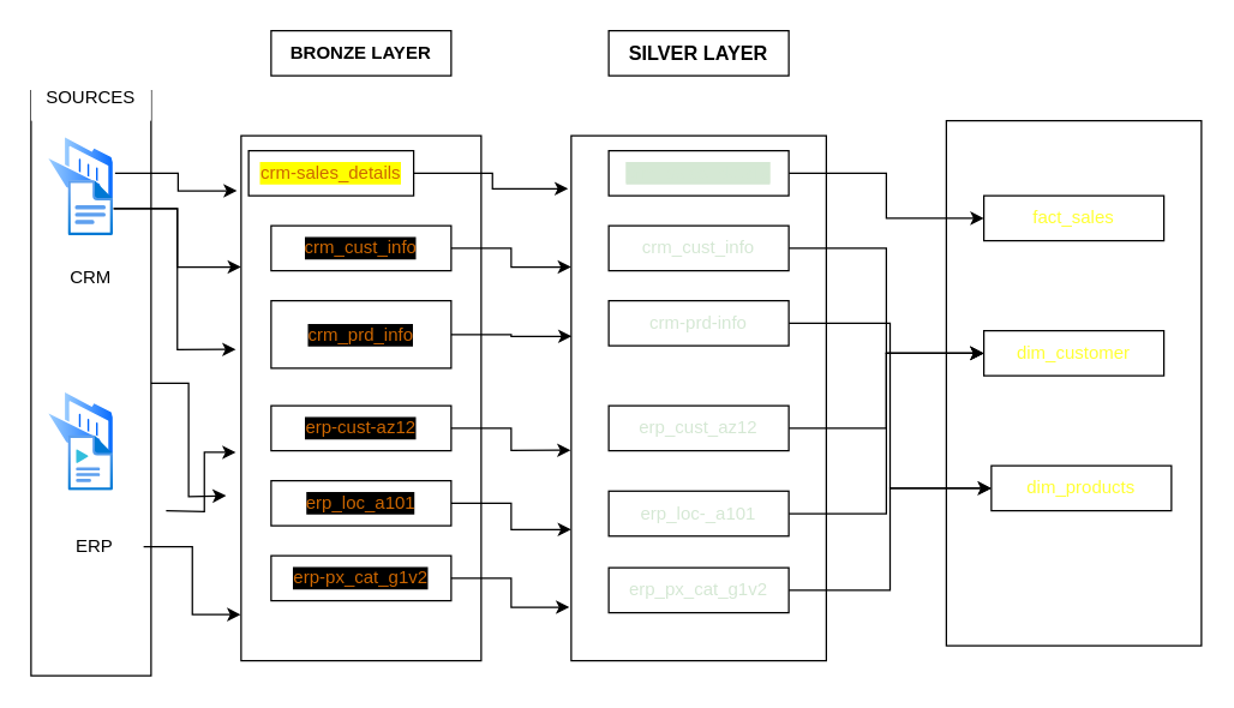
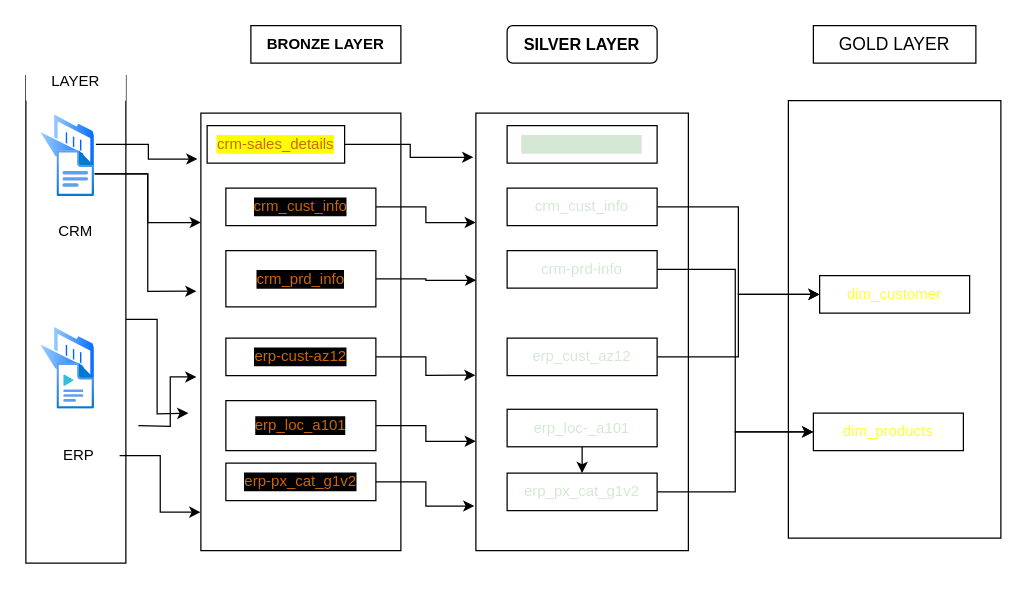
  <mxCell id="0" />
  <mxCell id="1" parent="0" />
  <mxCell id="2" style="edgeStyle=orthogonalEdgeStyle;rounded=0;orthogonalLoop=1;jettySize=auto;html=1;" parent="1" source="3" edge="1"><mxGeometry relative="1" as="geometry"><mxPoint x="150" y="330" as="targetPoint" /></mxGeometry></mxCell>
  <mxCell id="3" value="" style="rounded=0;whiteSpace=wrap;html=1;fillColor=none;" parent="1" vertex="1"><mxGeometry x="20" y="60" width="80" height="390" as="geometry" /></mxCell>
- <mxCell id="4" value="SOURCES" style="rounded=0;whiteSpace=wrap;html=1;strokeColor=none;" parent="1" vertex="1"><mxGeometry x="20" y="50" width="80" height="30" as="geometry" /></mxCell>
+ <mxCell id="4" value="LAYER" style="rounded=0;whiteSpace=wrap;html=1;strokeColor=none;" parent="1" vertex="1"><mxGeometry x="20" y="50" width="80" height="30" as="geometry" /></mxCell>
  <mxCell id="5" value="" style="image;aspect=fixed;perimeter=ellipsePerimeter;html=1;align=center;shadow=0;dashed=0;spacingTop=3;image=img/lib/active_directory/folder_open.svg;" parent="1" vertex="1"><mxGeometry x="30" y="90" width="46" height="50" as="geometry" /></mxCell>
  <mxCell id="6" value="" style="image;aspect=fixed;perimeter=ellipsePerimeter;html=1;align=center;shadow=0;dashed=0;spacingTop=3;image=img/lib/active_directory/folder_open.svg;" parent="1" vertex="1"><mxGeometry x="30" y="260" width="46" height="50" as="geometry" /></mxCell>
  <mxCell id="7" style="edgeStyle=orthogonalEdgeStyle;rounded=0;orthogonalLoop=1;jettySize=auto;html=1;entryX=0;entryY=0.25;entryDx=0;entryDy=0;" parent="1" source="8" target="12" edge="1"><mxGeometry relative="1" as="geometry" /></mxCell>
  <mxCell id="8" value="" style="image;aspect=fixed;html=1;points=[];align=center;fontSize=12;image=img/lib/azure2/general/File.svg;" parent="1" vertex="1"><mxGeometry x="45" y="120" width="30" height="36.96" as="geometry" /></mxCell>
  <mxCell id="9" value="" style="image;aspect=fixed;html=1;points=[];align=center;fontSize=12;image=img/lib/azure2/general/Media_File.svg;" parent="1" vertex="1"><mxGeometry x="45" y="290" width="30" height="36.92" as="geometry" /></mxCell>
  <mxCell id="10" value="CRM" style="rounded=0;whiteSpace=wrap;html=1;strokeColor=none;" parent="1" vertex="1"><mxGeometry x="30" y="170" width="60" height="30" as="geometry" /></mxCell>
  <mxCell id="11" value="ERP" style="rounded=0;whiteSpace=wrap;html=1;strokeColor=none;" parent="1" vertex="1"><mxGeometry x="30" y="350" width="65" height="28" as="geometry" /></mxCell>
  <mxCell id="12" value="" style="rounded=0;whiteSpace=wrap;html=1;fillColor=none;" parent="1" vertex="1"><mxGeometry x="160" y="90" width="160" height="350" as="geometry" /></mxCell>
- <mxCell id="13" value="BRONZE LAYER" style="rounded=0;whiteSpace=wrap;html=1;fontStyle=1;labelBackgroundColor=default;" parent="1" vertex="1"><mxGeometry x="180" y="20" width="120" height="30" as="geometry" /></mxCell>
+ <mxCell id="13" value="BRONZE LAYER" style="rounded=0;whiteSpace=wrap;html=1;fontStyle=1;labelBackgroundColor=default;" parent="1" vertex="1"><mxGeometry x="200" y="20" width="120" height="30" as="geometry" /></mxCell>
  <mxCell id="14" value="crm-sales_details" style="rounded=0;whiteSpace=wrap;html=1;labelBackgroundColor=light-dark(#FFFF00,#000000);fontColor=#CC6600;" parent="1" vertex="1"><mxGeometry x="165" y="100" width="110" height="30" as="geometry" /></mxCell>
  <mxCell id="15" value="crm_prd_info" style="rounded=0;whiteSpace=wrap;html=1;labelBackgroundColor=#000000;fontColor=#CC6600;" parent="1" vertex="1"><mxGeometry x="180" y="200" width="120" height="45" as="geometry" /></mxCell>
  <mxCell id="16" value="erp-cust-az12" style="rounded=0;whiteSpace=wrap;html=1;labelBackgroundColor=#000000;fontColor=#CC6600;" parent="1" vertex="1"><mxGeometry x="180" y="270" width="120" height="30" as="geometry" /></mxCell>
  <mxCell id="17" style="edgeStyle=orthogonalEdgeStyle;rounded=0;orthogonalLoop=1;jettySize=auto;html=1;entryX=0;entryY=0.25;entryDx=0;entryDy=0;" parent="1" source="18" target="26" edge="1"><mxGeometry relative="1" as="geometry" /></mxCell>
  <mxCell id="18" value="crm_cust_info" style="rounded=0;whiteSpace=wrap;html=1;labelBackgroundColor=#000000;fontColor=#CC6600;" parent="1" vertex="1"><mxGeometry x="180" y="150" width="120" height="30" as="geometry" /></mxCell>
  <mxCell id="19" value="erp-px_cat_g1v2" style="rounded=0;whiteSpace=wrap;html=1;labelBackgroundColor=#000000;fontColor=#CC6600;" parent="1" vertex="1"><mxGeometry x="180" y="370" width="120" height="30" as="geometry" /></mxCell>
  <mxCell id="20" style="edgeStyle=orthogonalEdgeStyle;rounded=0;orthogonalLoop=1;jettySize=auto;html=1;entryX=0;entryY=0.75;entryDx=0;entryDy=0;" parent="1" source="21" target="26" edge="1"><mxGeometry relative="1" as="geometry" /></mxCell>
- <mxCell id="21" value="erp_loc_a101" style="rounded=0;whiteSpace=wrap;html=1;labelBackgroundColor=#000000;fontColor=#CC6600;" parent="1" vertex="1"><mxGeometry x="180" y="320" width="120" height="30" as="geometry" /></mxCell>
+ <mxCell id="21" value="erp_loc_a101" style="rounded=0;whiteSpace=wrap;html=1;labelBackgroundColor=#000000;fontColor=#CC6600;" parent="1" vertex="1"><mxGeometry x="180" y="320" width="120" height="40" as="geometry" /></mxCell>
  <mxCell id="22" style="edgeStyle=orthogonalEdgeStyle;rounded=0;orthogonalLoop=1;jettySize=auto;html=1;entryX=-0.022;entryY=0.603;entryDx=0;entryDy=0;entryPerimeter=0;" parent="1" target="12" edge="1"><mxGeometry relative="1" as="geometry"><mxPoint x="110" y="340" as="sourcePoint" /></mxGeometry></mxCell>
  <mxCell id="23" style="edgeStyle=orthogonalEdgeStyle;rounded=0;orthogonalLoop=1;jettySize=auto;html=1;entryX=-0.002;entryY=0.912;entryDx=0;entryDy=0;entryPerimeter=0;" parent="1" source="11" target="12" edge="1"><mxGeometry relative="1" as="geometry" /></mxCell>
  <mxCell id="24" style="edgeStyle=orthogonalEdgeStyle;rounded=0;orthogonalLoop=1;jettySize=auto;html=1;entryX=-0.017;entryY=0.105;entryDx=0;entryDy=0;entryPerimeter=0;" parent="1" source="5" target="12" edge="1"><mxGeometry relative="1" as="geometry" /></mxCell>
  <mxCell id="25" style="edgeStyle=orthogonalEdgeStyle;rounded=0;orthogonalLoop=1;jettySize=auto;html=1;entryX=-0.022;entryY=0.407;entryDx=0;entryDy=0;entryPerimeter=0;" parent="1" source="8" target="12" edge="1"><mxGeometry relative="1" as="geometry" /></mxCell>
  <mxCell id="26" value="" style="rounded=0;whiteSpace=wrap;html=1;fillColor=none;" parent="1" vertex="1"><mxGeometry x="380" y="90" width="170" height="350" as="geometry" /></mxCell>
- <mxCell id="27" value="SILVER LAYER" style="rounded=0;whiteSpace=wrap;html=1;fillColor=none;fontSize=13;fontStyle=1" parent="1" vertex="1"><mxGeometry x="405" y="20" width="120" height="30" as="geometry" /></mxCell>
- <mxCell id="28" style="edgeStyle=orthogonalEdgeStyle;rounded=0;orthogonalLoop=1;jettySize=auto;html=1;entryX=0;entryY=0.5;entryDx=0;entryDy=0;" edge="1" parent="1" source="29" target="46"><mxGeometry relative="1" as="geometry" /></mxCell>
+ <mxCell id="27" value="SILVER LAYER" style="whiteSpace=wrap;html=1;fillColor=none;fontSize=13;fontStyle=1;rounded=1;" parent="1" vertex="1"><mxGeometry x="405" y="20" width="120" height="30" as="geometry" /></mxCell>
  <mxCell id="29" value="&lt;span style=&quot;background-color: light-dark(rgb(213, 232, 212), rgb(0, 0, 0));&quot;&gt;crm_sales_details&lt;/span&gt;" style="rounded=0;whiteSpace=wrap;html=1;labelBackgroundColor=#D5E8D4;fontColor=#D5E8D4;" parent="1" vertex="1"><mxGeometry x="405" y="100" width="120" height="30" as="geometry" /></mxCell>
  <mxCell id="30" style="edgeStyle=orthogonalEdgeStyle;rounded=0;orthogonalLoop=1;jettySize=auto;html=1;entryX=0;entryY=0.5;entryDx=0;entryDy=0;" edge="1" parent="1" source="31" target="47"><mxGeometry relative="1" as="geometry" /></mxCell>
  <mxCell id="31" value="crm_cust_info" style="rounded=0;whiteSpace=wrap;html=1;fontColor=#D5E8D4;" parent="1" vertex="1"><mxGeometry x="405" y="150" width="120" height="30" as="geometry" /></mxCell>
  <mxCell id="32" style="edgeStyle=orthogonalEdgeStyle;rounded=0;orthogonalLoop=1;jettySize=auto;html=1;entryX=0;entryY=0.5;entryDx=0;entryDy=0;" edge="1" parent="1" source="33" target="48"><mxGeometry relative="1" as="geometry" /></mxCell>
  <mxCell id="33" value="crm-prd-info" style="rounded=0;whiteSpace=wrap;html=1;fontColor=#D5E8D4;" parent="1" vertex="1"><mxGeometry x="405" y="200" width="120" height="30" as="geometry" /></mxCell>
  <mxCell id="34" style="edgeStyle=orthogonalEdgeStyle;rounded=0;orthogonalLoop=1;jettySize=auto;html=1;entryX=0;entryY=0.5;entryDx=0;entryDy=0;" edge="1" parent="1" source="35" target="47"><mxGeometry relative="1" as="geometry" /></mxCell>
  <mxCell id="35" value="erp_cust_az12" style="rounded=0;whiteSpace=wrap;html=1;fontColor=#D5E8D4;" parent="1" vertex="1"><mxGeometry x="405" y="270" width="120" height="30" as="geometry" /></mxCell>
- <mxCell id="36" style="edgeStyle=orthogonalEdgeStyle;rounded=0;orthogonalLoop=1;jettySize=auto;html=1;entryX=0;entryY=0.5;entryDx=0;entryDy=0;" edge="1" parent="1" source="37" target="47"><mxGeometry relative="1" as="geometry" /></mxCell>
+ <mxCell id="36" style="edgeStyle=orthogonalEdgeStyle;rounded=0;orthogonalLoop=1;jettySize=auto;html=1;" edge="1" parent="1" source="37" target="39"><mxGeometry relative="1" as="geometry" /></mxCell>
  <mxCell id="37" value="erp_loc-_a101" style="rounded=0;whiteSpace=wrap;html=1;fontColor=#D5E8D4;" parent="1" vertex="1"><mxGeometry x="405" y="326.92" width="120" height="30" as="geometry" /></mxCell>
  <mxCell id="38" style="edgeStyle=orthogonalEdgeStyle;rounded=0;orthogonalLoop=1;jettySize=auto;html=1;entryX=0;entryY=0.5;entryDx=0;entryDy=0;" edge="1" parent="1" source="39" target="48"><mxGeometry relative="1" as="geometry" /></mxCell>
  <mxCell id="39" value="erp_px_cat_g1v2" style="rounded=0;whiteSpace=wrap;html=1;fontColor=#D5E8D4;" parent="1" vertex="1"><mxGeometry x="405" y="378" width="120" height="30" as="geometry" /></mxCell>
  <mxCell id="40" style="edgeStyle=orthogonalEdgeStyle;rounded=0;orthogonalLoop=1;jettySize=auto;html=1;entryX=-0.012;entryY=0.101;entryDx=0;entryDy=0;entryPerimeter=0;" parent="1" source="14" target="26" edge="1"><mxGeometry relative="1" as="geometry" /></mxCell>
  <mxCell id="41" style="edgeStyle=orthogonalEdgeStyle;rounded=0;orthogonalLoop=1;jettySize=auto;html=1;entryX=0.002;entryY=0.382;entryDx=0;entryDy=0;entryPerimeter=0;" parent="1" source="15" target="26" edge="1"><mxGeometry relative="1" as="geometry" /></mxCell>
  <mxCell id="42" style="edgeStyle=orthogonalEdgeStyle;rounded=0;orthogonalLoop=1;jettySize=auto;html=1;entryX=-0.002;entryY=0.599;entryDx=0;entryDy=0;entryPerimeter=0;" parent="1" source="16" target="26" edge="1"><mxGeometry relative="1" as="geometry" /></mxCell>
  <mxCell id="43" style="edgeStyle=orthogonalEdgeStyle;rounded=0;orthogonalLoop=1;jettySize=auto;html=1;entryX=-0.007;entryY=0.898;entryDx=0;entryDy=0;entryPerimeter=0;" parent="1" source="19" target="26" edge="1"><mxGeometry relative="1" as="geometry" /></mxCell>
+ <mxCell id="44" value="&lt;span style=&quot;&quot;&gt;GOLD LAYER&lt;/span&gt;" style="rounded=0;whiteSpace=wrap;html=1;fontStyle=0;fontSize=14;" vertex="1" parent="1"><mxGeometry x="650" y="20" width="130" height="30" as="geometry" /></mxCell>
  <mxCell id="45" value="" style="rounded=0;whiteSpace=wrap;html=1;fillColor=none;" vertex="1" parent="1"><mxGeometry x="630" y="80" width="170" height="350" as="geometry" /></mxCell>
- <mxCell id="46" value="fact_sales" style="rounded=0;whiteSpace=wrap;html=1;fontColor=#FFFF33;" vertex="1" parent="1"><mxGeometry x="655" y="130" width="120" height="30" as="geometry" /></mxCell>
  <mxCell id="47" value="dim_customer" style="rounded=0;whiteSpace=wrap;html=1;fontColor=#FFFF33;" vertex="1" parent="1"><mxGeometry x="655" y="220" width="120" height="30" as="geometry" /></mxCell>
- <mxCell id="48" value="dim_products" style="rounded=0;whiteSpace=wrap;html=1;fontColor=#FFFF33;" vertex="1" parent="1"><mxGeometry x="660" y="310" width="120" height="30" as="geometry" /></mxCell>
+ <mxCell id="48" value="dim_products" style="rounded=0;whiteSpace=wrap;html=1;fontColor=#FFFF33;" vertex="1" parent="1"><mxGeometry x="650" y="330" width="120" height="30" as="geometry" /></mxCell>
